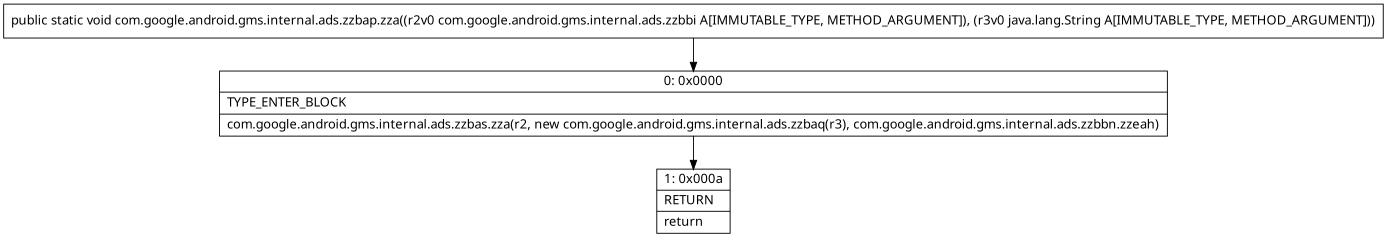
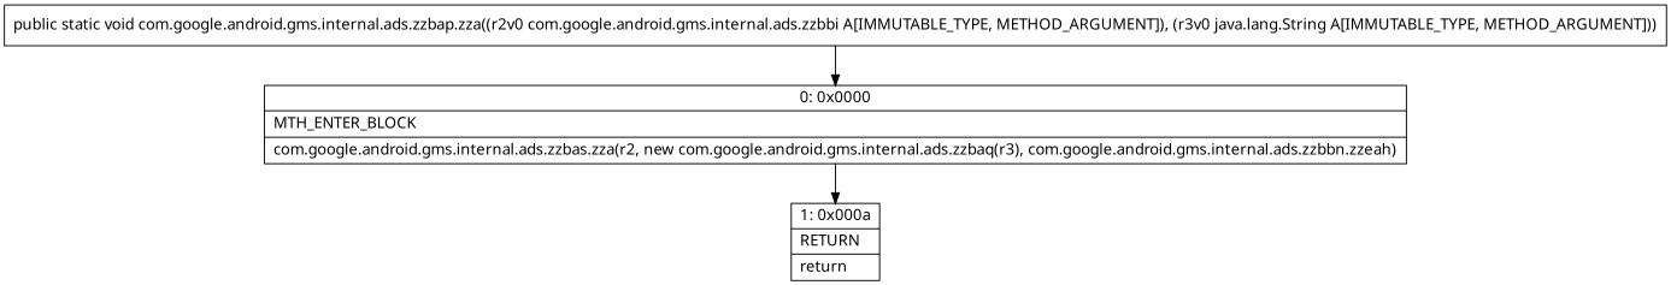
  digraph {
    fontname="Noto Sans"
    node [shape=record fontname="Noto Sans"]
    edge [fontname="Noto Sans"]
-   n1 [label="{0\:\ 0x0000|TYPE_ENTER_BLOCK\l|com.google.android.gms.internal.ads.zzbas.zza(r2, new com.google.android.gms.internal.ads.zzbaq(r3), com.google.android.gms.internal.ads.zzbbn.zzeah)\l}"]
+   n1 [label="{0\:\ 0x0000|MTH_ENTER_BLOCK\l|com.google.android.gms.internal.ads.zzbas.zza(r2, new com.google.android.gms.internal.ads.zzbaq(r3), com.google.android.gms.internal.ads.zzbbn.zzeah)\l}"]
    n2 [label="{1\:\ 0x000a|RETURN\l|return\l}"]
    n3 [label="{public static void com.google.android.gms.internal.ads.zzbap.zza((r2v0 com.google.android.gms.internal.ads.zzbbi A[IMMUTABLE_TYPE, METHOD_ARGUMENT]), (r3v0 java.lang.String A[IMMUTABLE_TYPE, METHOD_ARGUMENT])) }"]
    n1 -> n2
    n3 -> n1
  }
